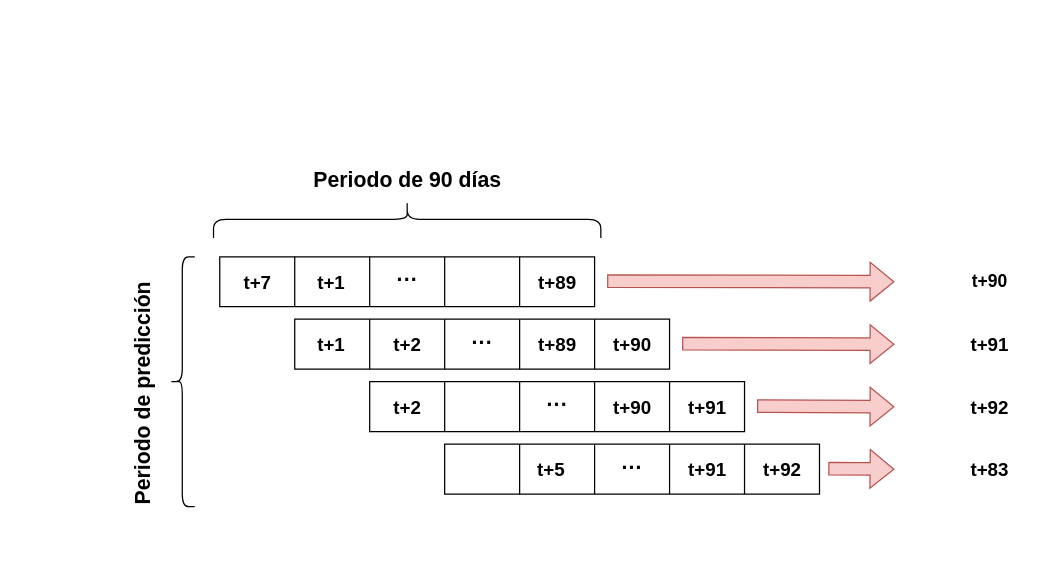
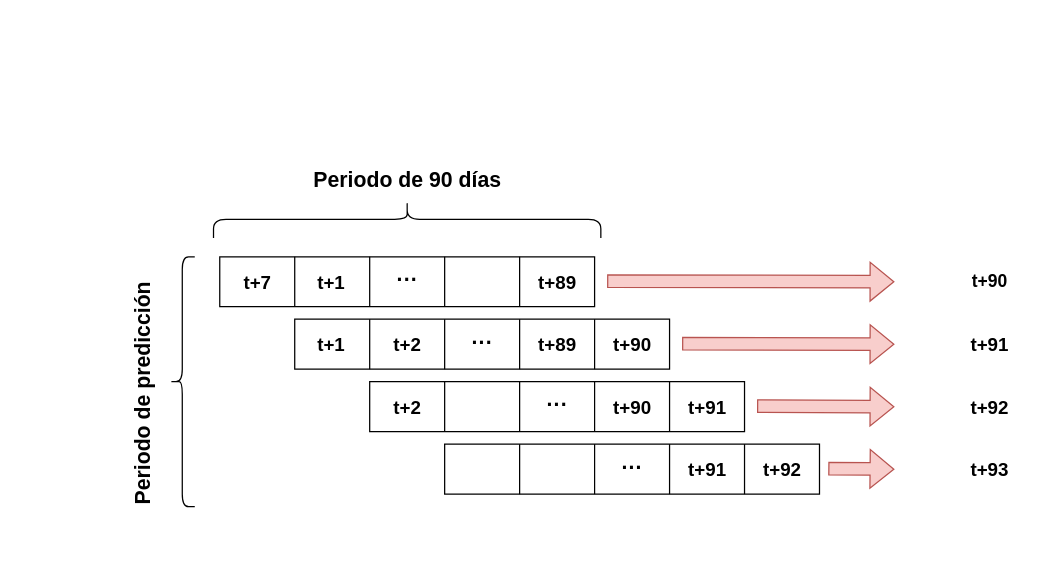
  <mxCell id="0" />
  <mxCell id="1" parent="0" />
  <mxCell id="2" value="" style="shape=flexArrow;endArrow=classic;html=1;rounded=0;fillColor=#f8cecc;strokeColor=#b85450;" parent="1" edge="1"><mxGeometry width="50" height="50" relative="1" as="geometry"><mxPoint x="485" y="224.5" as="sourcePoint" /><mxPoint x="715" y="225" as="targetPoint" /></mxGeometry></mxCell>
  <mxCell id="3" value="" style="shape=flexArrow;endArrow=classic;html=1;rounded=0;fillColor=#f8cecc;strokeColor=#b85450;" parent="1" edge="1"><mxGeometry width="50" height="50" relative="1" as="geometry"><mxPoint x="545" y="274.5" as="sourcePoint" /><mxPoint x="715" y="275" as="targetPoint" /></mxGeometry></mxCell>
  <mxCell id="4" value="" style="shape=flexArrow;endArrow=classic;html=1;rounded=0;fillColor=#f8cecc;strokeColor=#b85450;" parent="1" edge="1"><mxGeometry width="50" height="50" relative="1" as="geometry"><mxPoint x="605" y="324.5" as="sourcePoint" /><mxPoint x="715" y="325" as="targetPoint" /></mxGeometry></mxCell>
  <mxCell id="5" value="" style="shape=flexArrow;endArrow=classic;html=1;rounded=0;fillColor=#f8cecc;strokeColor=#b85450;" parent="1" edge="1"><mxGeometry width="50" height="50" relative="1" as="geometry"><mxPoint x="662" y="374.5" as="sourcePoint" /><mxPoint x="715" y="375" as="targetPoint" /></mxGeometry></mxCell>
  <mxCell id="6" value="" style="shape=image;html=1;verticalAlign=top;verticalLabelPosition=bottom;labelBackgroundColor=#ffffff;imageAspect=0;aspect=fixed;image=https://cdn1.iconfinder.com/data/icons/unicons-line-vol-1/24/bitcoin-128.png" parent="1" vertex="1"><mxGeometry x="735" y="207" width="36" height="36" as="geometry" /></mxCell>
  <mxCell id="7" value="" style="shape=image;html=1;verticalAlign=top;verticalLabelPosition=bottom;labelBackgroundColor=#ffffff;imageAspect=0;aspect=fixed;image=https://cdn1.iconfinder.com/data/icons/unicons-line-vol-1/24/bitcoin-128.png" parent="1" vertex="1"><mxGeometry x="735" y="257" width="36" height="36" as="geometry" /></mxCell>
  <mxCell id="8" value="" style="shape=image;html=1;verticalAlign=top;verticalLabelPosition=bottom;labelBackgroundColor=#ffffff;imageAspect=0;aspect=fixed;image=https://cdn1.iconfinder.com/data/icons/unicons-line-vol-1/24/bitcoin-128.png" parent="1" vertex="1"><mxGeometry x="735" y="307" width="36" height="36" as="geometry" /></mxCell>
  <mxCell id="9" value="" style="shape=image;html=1;verticalAlign=top;verticalLabelPosition=bottom;labelBackgroundColor=#ffffff;imageAspect=0;aspect=fixed;image=https://cdn1.iconfinder.com/data/icons/unicons-line-vol-1/24/bitcoin-128.png" parent="1" vertex="1"><mxGeometry x="735" y="357" width="36" height="36" as="geometry" /></mxCell>
  <mxCell id="10" value="" style="shape=table;startSize=0;container=1;collapsible=0;childLayout=tableLayout;" parent="1" vertex="1"><mxGeometry x="175" y="205" width="300" height="40" as="geometry" /></mxCell>
  <mxCell id="11" value="" style="shape=tableRow;horizontal=0;startSize=0;swimlaneHead=0;swimlaneBody=0;top=0;left=0;bottom=0;right=0;collapsible=0;dropTarget=0;fillColor=none;points=[[0,0.5],[1,0.5]];portConstraint=eastwest;" parent="10" vertex="1"><mxGeometry width="300" height="40" as="geometry" /></mxCell>
  <mxCell id="12" value="" style="shape=partialRectangle;html=1;whiteSpace=wrap;connectable=0;overflow=hidden;fillColor=none;top=0;left=0;bottom=0;right=0;pointerEvents=1;" parent="11" vertex="1"><mxGeometry width="60" height="40" as="geometry"><mxRectangle width="60" height="40" as="alternateBounds" /></mxGeometry></mxCell>
  <mxCell id="13" value="" style="shape=partialRectangle;html=1;whiteSpace=wrap;connectable=0;overflow=hidden;fillColor=none;top=0;left=0;bottom=0;right=0;pointerEvents=1;" parent="11" vertex="1"><mxGeometry x="60" width="60" height="40" as="geometry"><mxRectangle width="60" height="40" as="alternateBounds" /></mxGeometry></mxCell>
  <mxCell id="14" value="" style="shape=partialRectangle;html=1;whiteSpace=wrap;connectable=0;overflow=hidden;fillColor=none;top=0;left=0;bottom=0;right=0;pointerEvents=1;" parent="11" vertex="1"><mxGeometry x="120" width="60" height="40" as="geometry"><mxRectangle width="60" height="40" as="alternateBounds" /></mxGeometry></mxCell>
  <mxCell id="15" value="" style="shape=partialRectangle;html=1;whiteSpace=wrap;connectable=0;overflow=hidden;fillColor=none;top=0;left=0;bottom=0;right=0;pointerEvents=1;" parent="11" vertex="1"><mxGeometry x="180" width="60" height="40" as="geometry"><mxRectangle width="60" height="40" as="alternateBounds" /></mxGeometry></mxCell>
  <mxCell id="16" value="" style="shape=partialRectangle;html=1;whiteSpace=wrap;connectable=0;overflow=hidden;fillColor=none;top=0;left=0;bottom=0;right=0;pointerEvents=1;" parent="11" vertex="1"><mxGeometry x="240" width="60" height="40" as="geometry"><mxRectangle width="60" height="40" as="alternateBounds" /></mxGeometry></mxCell>
  <mxCell id="17" value="" style="shape=table;startSize=0;container=1;collapsible=0;childLayout=tableLayout;" parent="1" vertex="1"><mxGeometry x="235" y="255" width="300" height="40" as="geometry" /></mxCell>
  <mxCell id="18" value="" style="shape=tableRow;horizontal=0;startSize=0;swimlaneHead=0;swimlaneBody=0;top=0;left=0;bottom=0;right=0;collapsible=0;dropTarget=0;fillColor=none;points=[[0,0.5],[1,0.5]];portConstraint=eastwest;" parent="17" vertex="1"><mxGeometry width="300" height="40" as="geometry" /></mxCell>
  <mxCell id="19" value="" style="shape=partialRectangle;html=1;whiteSpace=wrap;connectable=0;overflow=hidden;fillColor=none;top=0;left=0;bottom=0;right=0;pointerEvents=1;" parent="18" vertex="1"><mxGeometry width="60" height="40" as="geometry"><mxRectangle width="60" height="40" as="alternateBounds" /></mxGeometry></mxCell>
  <mxCell id="20" value="" style="shape=partialRectangle;html=1;whiteSpace=wrap;connectable=0;overflow=hidden;fillColor=none;top=0;left=0;bottom=0;right=0;pointerEvents=1;" parent="18" vertex="1"><mxGeometry x="60" width="60" height="40" as="geometry"><mxRectangle width="60" height="40" as="alternateBounds" /></mxGeometry></mxCell>
  <mxCell id="21" value="" style="shape=partialRectangle;html=1;whiteSpace=wrap;connectable=0;overflow=hidden;fillColor=none;top=0;left=0;bottom=0;right=0;pointerEvents=1;" parent="18" vertex="1"><mxGeometry x="120" width="60" height="40" as="geometry"><mxRectangle width="60" height="40" as="alternateBounds" /></mxGeometry></mxCell>
  <mxCell id="22" value="" style="shape=partialRectangle;html=1;whiteSpace=wrap;connectable=0;overflow=hidden;fillColor=none;top=0;left=0;bottom=0;right=0;pointerEvents=1;" parent="18" vertex="1"><mxGeometry x="180" width="60" height="40" as="geometry"><mxRectangle width="60" height="40" as="alternateBounds" /></mxGeometry></mxCell>
  <mxCell id="23" value="" style="shape=partialRectangle;html=1;whiteSpace=wrap;connectable=0;overflow=hidden;fillColor=none;top=0;left=0;bottom=0;right=0;pointerEvents=1;" parent="18" vertex="1"><mxGeometry x="240" width="60" height="40" as="geometry"><mxRectangle width="60" height="40" as="alternateBounds" /></mxGeometry></mxCell>
  <mxCell id="24" value="" style="shape=table;startSize=0;container=1;collapsible=0;childLayout=tableLayout;" parent="1" vertex="1"><mxGeometry x="295" y="305" width="300" height="40" as="geometry" /></mxCell>
  <mxCell id="25" value="" style="shape=tableRow;horizontal=0;startSize=0;swimlaneHead=0;swimlaneBody=0;top=0;left=0;bottom=0;right=0;collapsible=0;dropTarget=0;fillColor=none;points=[[0,0.5],[1,0.5]];portConstraint=eastwest;" parent="24" vertex="1"><mxGeometry width="300" height="40" as="geometry" /></mxCell>
  <mxCell id="26" value="" style="shape=partialRectangle;html=1;whiteSpace=wrap;connectable=0;overflow=hidden;fillColor=none;top=0;left=0;bottom=0;right=0;pointerEvents=1;" parent="25" vertex="1"><mxGeometry width="60" height="40" as="geometry"><mxRectangle width="60" height="40" as="alternateBounds" /></mxGeometry></mxCell>
  <mxCell id="27" value="" style="shape=partialRectangle;html=1;whiteSpace=wrap;connectable=0;overflow=hidden;fillColor=none;top=0;left=0;bottom=0;right=0;pointerEvents=1;" parent="25" vertex="1"><mxGeometry x="60" width="60" height="40" as="geometry"><mxRectangle width="60" height="40" as="alternateBounds" /></mxGeometry></mxCell>
  <mxCell id="28" value="" style="shape=partialRectangle;html=1;whiteSpace=wrap;connectable=0;overflow=hidden;fillColor=none;top=0;left=0;bottom=0;right=0;pointerEvents=1;" parent="25" vertex="1"><mxGeometry x="120" width="60" height="40" as="geometry"><mxRectangle width="60" height="40" as="alternateBounds" /></mxGeometry></mxCell>
  <mxCell id="29" value="" style="shape=partialRectangle;html=1;whiteSpace=wrap;connectable=0;overflow=hidden;fillColor=none;top=0;left=0;bottom=0;right=0;pointerEvents=1;" parent="25" vertex="1"><mxGeometry x="180" width="60" height="40" as="geometry"><mxRectangle width="60" height="40" as="alternateBounds" /></mxGeometry></mxCell>
  <mxCell id="30" value="" style="shape=partialRectangle;html=1;whiteSpace=wrap;connectable=0;overflow=hidden;fillColor=none;top=0;left=0;bottom=0;right=0;pointerEvents=1;" parent="25" vertex="1"><mxGeometry x="240" width="60" height="40" as="geometry"><mxRectangle width="60" height="40" as="alternateBounds" /></mxGeometry></mxCell>
  <mxCell id="31" value="" style="shape=table;startSize=0;container=1;collapsible=0;childLayout=tableLayout;" parent="1" vertex="1"><mxGeometry x="355" y="355" width="300" height="40" as="geometry" /></mxCell>
  <mxCell id="32" value="" style="shape=tableRow;horizontal=0;startSize=0;swimlaneHead=0;swimlaneBody=0;top=0;left=0;bottom=0;right=0;collapsible=0;dropTarget=0;fillColor=none;points=[[0,0.5],[1,0.5]];portConstraint=eastwest;" parent="31" vertex="1"><mxGeometry width="300" height="40" as="geometry" /></mxCell>
  <mxCell id="33" value="" style="shape=partialRectangle;html=1;whiteSpace=wrap;connectable=0;overflow=hidden;fillColor=none;top=0;left=0;bottom=0;right=0;pointerEvents=1;" parent="32" vertex="1"><mxGeometry width="60" height="40" as="geometry"><mxRectangle width="60" height="40" as="alternateBounds" /></mxGeometry></mxCell>
  <mxCell id="34" value="" style="shape=partialRectangle;html=1;whiteSpace=wrap;connectable=0;overflow=hidden;fillColor=none;top=0;left=0;bottom=0;right=0;pointerEvents=1;" parent="32" vertex="1"><mxGeometry x="60" width="60" height="40" as="geometry"><mxRectangle width="60" height="40" as="alternateBounds" /></mxGeometry></mxCell>
  <mxCell id="35" value="" style="shape=partialRectangle;html=1;whiteSpace=wrap;connectable=0;overflow=hidden;fillColor=none;top=0;left=0;bottom=0;right=0;pointerEvents=1;" parent="32" vertex="1"><mxGeometry x="120" width="60" height="40" as="geometry"><mxRectangle width="60" height="40" as="alternateBounds" /></mxGeometry></mxCell>
  <mxCell id="36" value="" style="shape=partialRectangle;html=1;whiteSpace=wrap;connectable=0;overflow=hidden;fillColor=none;top=0;left=0;bottom=0;right=0;pointerEvents=1;" parent="32" vertex="1"><mxGeometry x="180" width="60" height="40" as="geometry"><mxRectangle width="60" height="40" as="alternateBounds" /></mxGeometry></mxCell>
  <mxCell id="37" value="" style="shape=partialRectangle;html=1;whiteSpace=wrap;connectable=0;overflow=hidden;fillColor=none;top=0;left=0;bottom=0;right=0;pointerEvents=1;" parent="32" vertex="1"><mxGeometry x="240" width="60" height="40" as="geometry"><mxRectangle width="60" height="40" as="alternateBounds" /></mxGeometry></mxCell>
  <mxCell id="38" value="" style="shape=curlyBracket;whiteSpace=wrap;html=1;rounded=1;rotation=90;" parent="1" vertex="1"><mxGeometry x="310" y="20" width="30" height="310" as="geometry" /></mxCell>
  <mxCell id="39" value="Periodo de 90 días" style="text;html=1;resizable=0;autosize=1;align=center;verticalAlign=middle;points=[];fillColor=none;strokeColor=none;rounded=0;fontStyle=1;fontSize=17;" parent="1" vertex="1"><mxGeometry x="240" y="130" width="170" height="30" as="geometry" /></mxCell>
  <mxCell id="40" value="t+7" style="text;html=1;resizable=0;autosize=1;align=center;verticalAlign=middle;points=[];fillColor=none;strokeColor=none;rounded=0;fontStyle=1;fontSize=15;" parent="1" vertex="1"><mxGeometry x="185" y="215" width="40" height="20" as="geometry" /></mxCell>
  <mxCell id="41" value="t+1" style="text;html=1;resizable=0;autosize=1;align=center;verticalAlign=middle;points=[];fillColor=none;strokeColor=none;rounded=0;fontStyle=1;fontSize=15;" parent="1" vertex="1"><mxGeometry x="244" y="215" width="40" height="20" as="geometry" /></mxCell>
  <mxCell id="42" value="t+89" style="text;html=1;resizable=0;autosize=1;align=center;verticalAlign=middle;points=[];fillColor=none;strokeColor=none;rounded=0;fontStyle=1;fontSize=15;" parent="1" vertex="1"><mxGeometry x="420" y="215" width="50" height="20" as="geometry" /></mxCell>
  <mxCell id="43" value="t+1" style="text;html=1;resizable=0;autosize=1;align=center;verticalAlign=middle;points=[];fillColor=none;strokeColor=none;rounded=0;fontStyle=1;fontSize=15;" parent="1" vertex="1"><mxGeometry x="244" y="265" width="40" height="20" as="geometry" /></mxCell>
  <mxCell id="44" value="t+2" style="text;html=1;resizable=0;autosize=1;align=center;verticalAlign=middle;points=[];fillColor=none;strokeColor=none;rounded=0;fontStyle=1;fontSize=15;" parent="1" vertex="1"><mxGeometry x="305" y="265" width="40" height="20" as="geometry" /></mxCell>
  <mxCell id="45" value="t+2" style="text;html=1;resizable=0;autosize=1;align=center;verticalAlign=middle;points=[];fillColor=none;strokeColor=none;rounded=0;fontStyle=1;fontSize=15;" parent="1" vertex="1"><mxGeometry x="305" y="315" width="40" height="20" as="geometry" /></mxCell>
- <mxCell id="46" value="t+5" style="text;html=1;resizable=0;autosize=1;align=center;verticalAlign=middle;points=[];fillColor=none;strokeColor=none;rounded=0;fontStyle=1;fontSize=15;" parent="1" vertex="1"><mxGeometry x="420" y="365" width="40" height="20" as="geometry" /></mxCell>
  <mxCell id="47" value="t+90" style="text;html=1;resizable=0;autosize=1;align=center;verticalAlign=middle;points=[];fillColor=none;strokeColor=none;rounded=0;fontStyle=1;fontSize=15;" parent="1" vertex="1"><mxGeometry x="480" y="265" width="50" height="20" as="geometry" /></mxCell>
  <mxCell id="48" value="t+91" style="text;html=1;resizable=0;autosize=1;align=center;verticalAlign=middle;points=[];fillColor=none;strokeColor=none;rounded=0;fontStyle=1;fontSize=15;" parent="1" vertex="1"><mxGeometry x="540" y="315" width="50" height="20" as="geometry" /></mxCell>
  <mxCell id="49" value="t+92" style="text;html=1;resizable=0;autosize=1;align=center;verticalAlign=middle;points=[];fillColor=none;strokeColor=none;rounded=0;fontStyle=1;fontSize=15;" parent="1" vertex="1"><mxGeometry x="600" y="365" width="50" height="20" as="geometry" /></mxCell>
  <mxCell id="50" value="" style="shape=curlyBracket;whiteSpace=wrap;html=1;rounded=1;" parent="1" vertex="1"><mxGeometry x="135" y="205" width="20" height="200" as="geometry" /></mxCell>
  <mxCell id="51" value="Periodo de predicción" style="text;html=1;resizable=0;autosize=1;align=center;verticalAlign=middle;points=[];fillColor=none;strokeColor=none;rounded=0;rotation=-90;fontStyle=1;fontSize=17;" parent="1" vertex="1"><mxGeometry x="20" y="300" width="190" height="30" as="geometry" /></mxCell>
  <mxCell id="52" value="t+90" style="text;html=1;resizable=0;autosize=1;align=center;verticalAlign=middle;points=[];fillColor=none;strokeColor=none;rounded=0;fontStyle=1;fontSize=15;" parent="1" vertex="1"><mxGeometry x="480" y="315" width="50" height="20" as="geometry" /></mxCell>
  <mxCell id="53" value="&lt;b style=&quot;font-size: 15px;&quot;&gt;t+91&lt;/b&gt;" style="text;html=1;resizable=0;autosize=1;align=center;verticalAlign=middle;points=[];fillColor=none;strokeColor=none;rounded=0;fontSize=15;" parent="1" vertex="1"><mxGeometry x="540" y="365" width="50" height="20" as="geometry" /></mxCell>
  <mxCell id="54" value="t+89" style="text;html=1;resizable=0;autosize=1;align=center;verticalAlign=middle;points=[];fillColor=none;strokeColor=none;rounded=0;fontStyle=1;fontSize=15;" parent="1" vertex="1"><mxGeometry x="420" y="265" width="50" height="20" as="geometry" /></mxCell>
  <mxCell id="55" value="···" style="text;html=1;resizable=0;autosize=1;align=center;verticalAlign=middle;points=[];fillColor=none;strokeColor=none;rounded=0;fontStyle=1;fontSize=17;" parent="1" vertex="1"><mxGeometry x="310" y="210" width="30" height="30" as="geometry" /></mxCell>
  <mxCell id="56" value="···" style="text;html=1;resizable=0;autosize=1;align=center;verticalAlign=middle;points=[];fillColor=none;strokeColor=none;rounded=0;fontStyle=1;fontSize=17;" parent="1" vertex="1"><mxGeometry x="370" y="260" width="30" height="30" as="geometry" /></mxCell>
  <mxCell id="57" value="···" style="text;html=1;resizable=0;autosize=1;align=center;verticalAlign=middle;points=[];fillColor=none;strokeColor=none;rounded=0;fontStyle=1;fontSize=17;" parent="1" vertex="1"><mxGeometry x="430" y="310" width="30" height="30" as="geometry" /></mxCell>
  <mxCell id="58" value="···" style="text;html=1;resizable=0;autosize=1;align=center;verticalAlign=middle;points=[];fillColor=none;strokeColor=none;rounded=0;fontStyle=1;fontSize=17;" parent="1" vertex="1"><mxGeometry x="490" y="360" width="30" height="30" as="geometry" /></mxCell>
  <mxCell id="59" value="t+90" style="text;html=1;resizable=0;autosize=1;align=center;verticalAlign=middle;points=[];fillColor=none;strokeColor=none;rounded=0;fontStyle=1;fontSize=14;" parent="1" vertex="1"><mxGeometry x="771" y="215" width="40" height="20" as="geometry" /></mxCell>
  <mxCell id="60" value="t+91" style="text;html=1;resizable=0;autosize=1;align=center;verticalAlign=middle;points=[];fillColor=none;strokeColor=none;rounded=0;fontStyle=1;fontSize=15;" parent="1" vertex="1"><mxGeometry x="766" y="265" width="50" height="20" as="geometry" /></mxCell>
  <mxCell id="61" value="t+92" style="text;html=1;resizable=0;autosize=1;align=center;verticalAlign=middle;points=[];fillColor=none;strokeColor=none;rounded=0;fontStyle=1;fontSize=15;" parent="1" vertex="1"><mxGeometry x="766" y="315" width="50" height="20" as="geometry" /></mxCell>
- <mxCell id="62" value="t+83" style="text;html=1;resizable=0;autosize=1;align=center;verticalAlign=middle;points=[];fillColor=none;strokeColor=none;rounded=0;fontStyle=1;fontSize=15;" parent="1" vertex="1"><mxGeometry x="766" y="365" width="50" height="20" as="geometry" /></mxCell>
+ <mxCell id="62" value="t+93" style="text;html=1;resizable=0;autosize=1;align=center;verticalAlign=middle;points=[];fillColor=none;strokeColor=none;rounded=0;fontStyle=1;fontSize=15;" parent="1" vertex="1"><mxGeometry x="766" y="365" width="50" height="20" as="geometry" /></mxCell>
  <mxCell id="63" value="" style="shape=image;html=1;verticalAlign=top;verticalLabelPosition=bottom;labelBackgroundColor=#ffffff;imageAspect=0;aspect=fixed;image=https://cdn1.iconfinder.com/data/icons/heroicons-ui/24/dots-vertical-128.png;rotation=-90;" parent="1" vertex="1"><mxGeometry x="488" y="405" width="34" height="34" as="geometry" /></mxCell>
